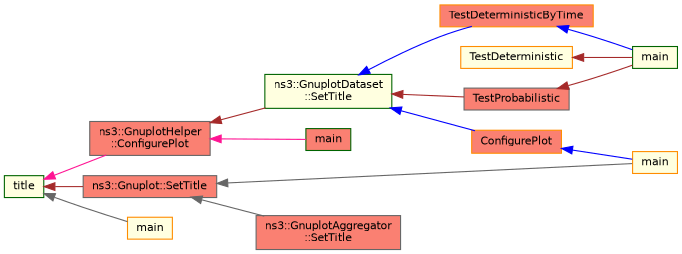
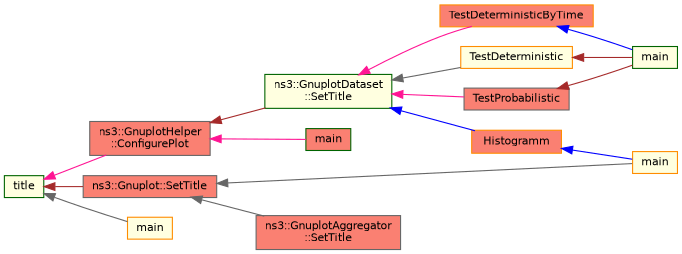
  digraph {
    rankdir=LR
    node [color=darkorange fillcolor=salmon fontname=Helvetica fontsize=10 shape=record style=filled]
    edge [color=brown dir=back fontname=Helvetica fontsize=10 labelfontname=Helvetica labelfontsize=10 style=solid]
    n1 [color=darkgreen fillcolor=lightyellow fontcolor=black height=0.2 label=title width=0.4]
    n2 [color=gray40 height=0.2 label="ns3::GnuplotHelper\l::ConfigurePlot" width=0.4]
    n3 [color=gray40 height=0.2 label="ns3::Gnuplot::SetTitle" width=0.4]
    n4 [fillcolor=lightyellow height=0.2 label=main width=0.4]
    n5 [color=darkgreen fillcolor=lightyellow height=0.2 label="ns3::GnuplotDataset\l::SetTitle" width=0.4]
    n6 [color=darkgreen height=0.2 label=main width=0.4]
-   n7 [height=0.2 label=ConfigurePlot width=0.4]
+   n7 [height=0.2 label=Histogramm width=0.4]
    n8 [fillcolor=lightyellow height=0.2 label=TestDeterministic width=0.4]
    n9 [color=gray40 height=0.2 label=TestProbabilistic width=0.4]
    n10 [height=0.2 label=TestDeterministicByTime width=0.4]
    n11 [fillcolor=lightyellow height=0.2 label=main width=0.4]
    n12 [color=gray40 height=0.2 label="ns3::GnuplotAggregator\l::SetTitle" width=0.4]
    n13 [color=darkgreen fillcolor=lightyellow height=0.2 label=main width=0.4]
    n1 -> n2 [color=deeppink]
    n1 -> n3
    n1 -> n4 [color=gray40]
    n2 -> n5
    n2 -> n6 [color=deeppink]
    n3 -> n11 [color=gray40]
    n3 -> n12 [color=gray40]
    n5 -> n7 [color=blue]
-   n5 -> n9
-   n5 -> n10 [color=blue]
+   n5 -> n8 [color=gray40]
+   n5 -> n9 [color=deeppink]
+   n5 -> n10 [color=deeppink]
    n7 -> n11 [color=blue]
    n8 -> n13
    n9 -> n13
    n10 -> n13 [color=blue]
  }
